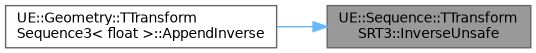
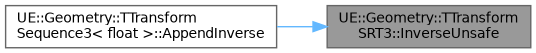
  digraph {
    rankdir=RL
    node [fontname=Helvetica fontsize=10 shape=box style=filled]
-   n1 [color=gray40 fillcolor=grey60 fontcolor=black height=0.2 label="UE::Sequence::TTransform\lSRT3::InverseUnsafe" width=0.4]
+   n1 [color=gray40 fillcolor=grey60 fontcolor=black height=0.2 label="UE::Geometry::TTransform\lSRT3::InverseUnsafe" width=0.4]
    n2 [color=grey40 fillcolor=white height=0.2 label="UE::Geometry::TTransform\lSequence3\< float \>::AppendInverse" width=0.4]
    n1 -> n2 [color=steelblue1 dir=back fontname=Helvetica fontsize=10 labelfontname=Helvetica labelfontsize=10 style=solid]
  }
